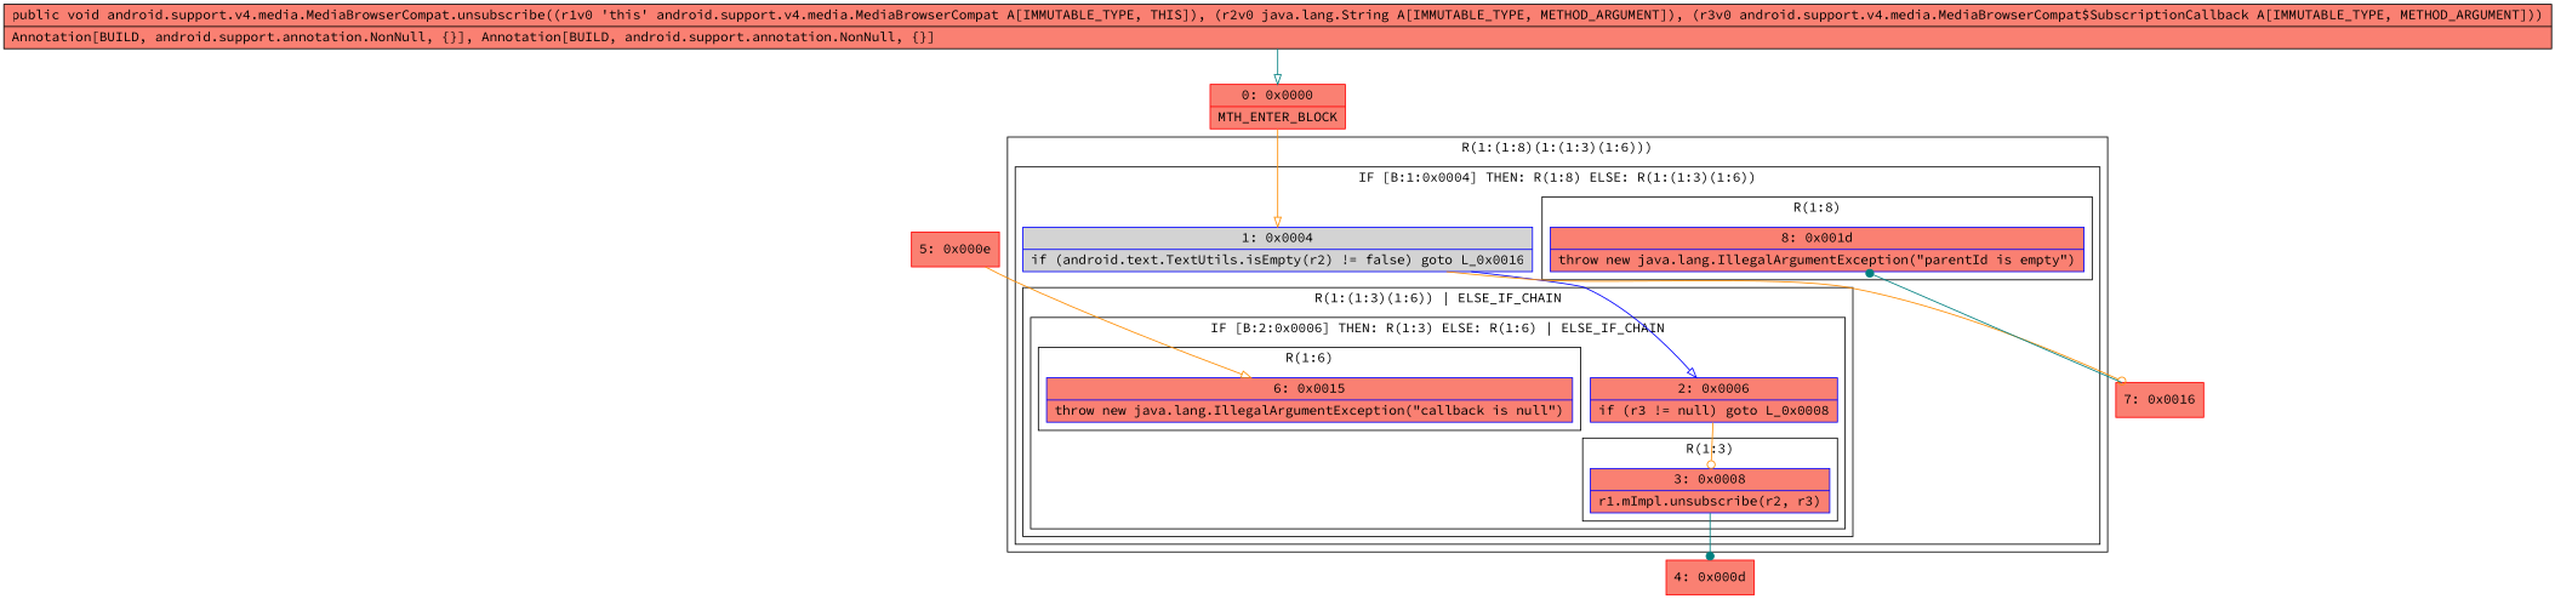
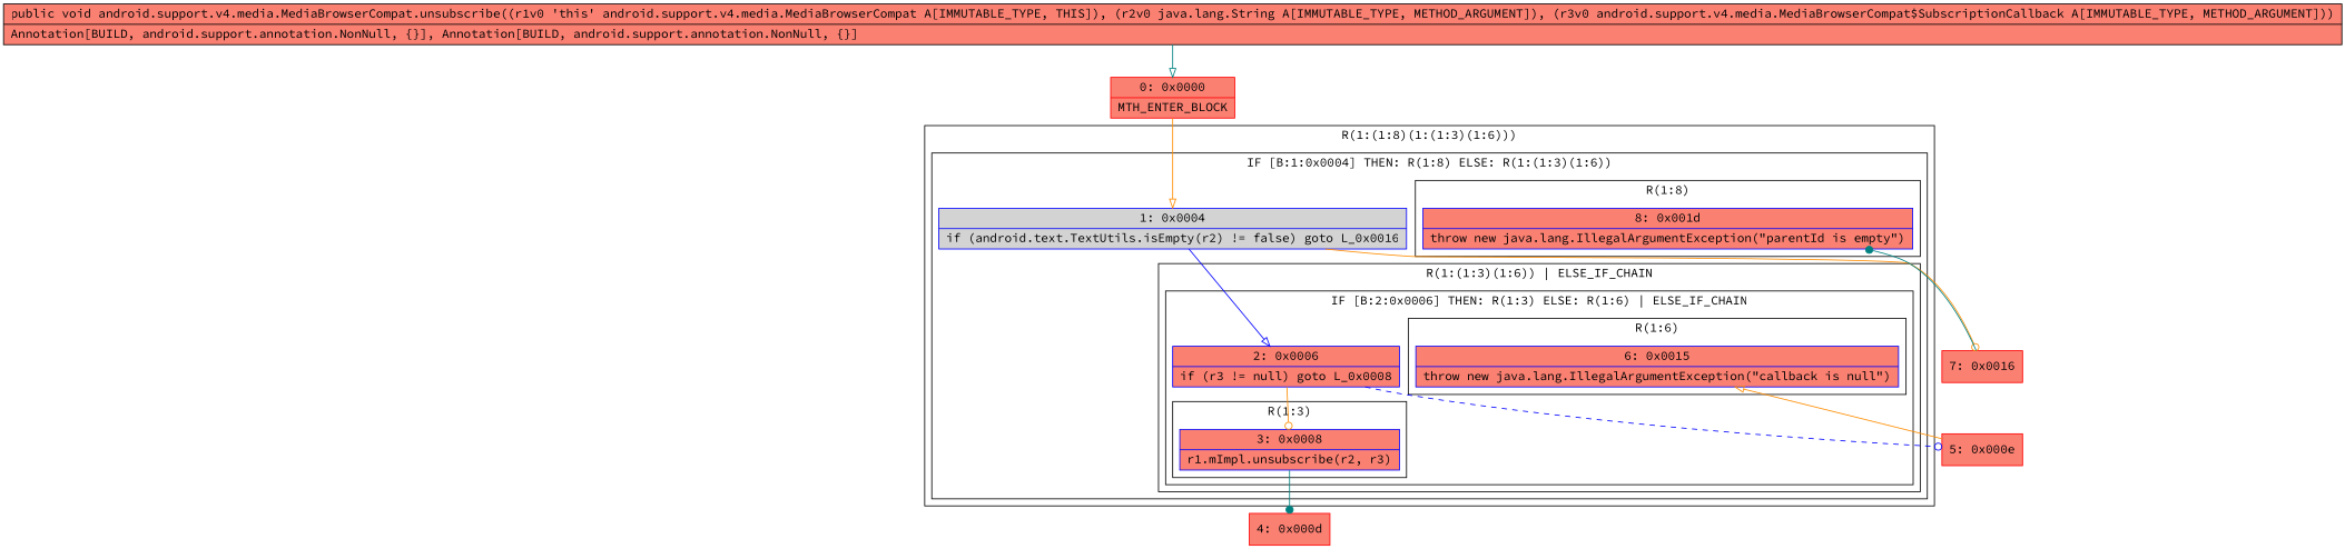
  digraph {
    fontname="Source Code Pro"
    node [color=blue fillcolor=salmon fontname="Source Code Pro" shape=record style=filled]
    edge [arrowhead=onormal color=darkorange fontname="Source Code Pro"]
    n1 [label="{8\:\ 0x001d|throw new java.lang.IllegalArgumentException(\"parentId is empty\")\l}"]
    n2 [label="{3\:\ 0x0008|r1.mImpl.unsubscribe(r2, r3)\l}"]
    n3 [label="{6\:\ 0x0015|throw new java.lang.IllegalArgumentException(\"callback is null\")\l}"]
    n4 [label="{2\:\ 0x0006|if (r3 != null) goto L_0x0008\l}"]
    n5 [fillcolor=lightgrey label="{1\:\ 0x0004|if (android.text.TextUtils.isEmpty(r2) != false) goto L_0x0016\l}"]
    n6 [color=red label="{4\:\ 0x000d}"]
    n7 [color=red label="{5\:\ 0x000e}"]
    n8 [color=red label="{7\:\ 0x0016}"]
    n9 [color=red label="{0\:\ 0x0000|MTH_ENTER_BLOCK\l}"]
    n10 [label="{public void android.support.v4.media.MediaBrowserCompat.unsubscribe((r1v0 'this' android.support.v4.media.MediaBrowserCompat A[IMMUTABLE_TYPE, THIS]), (r2v0 java.lang.String A[IMMUTABLE_TYPE, METHOD_ARGUMENT]), (r3v0 android.support.v4.media.MediaBrowserCompat$SubscriptionCallback A[IMMUTABLE_TYPE, METHOD_ARGUMENT]))  | Annotation[BUILD, android.support.annotation.NonNull, \{\}], Annotation[BUILD, android.support.annotation.NonNull, \{\}]\l}" color=""]
    subgraph cluster_1 {
      label="R(1:(1:8)(1:(1:3)(1:6)))"
      subgraph cluster_2 {
        label="IF [B:1:0x0004] THEN: R(1:8) ELSE: R(1:(1:3)(1:6))"
        n5
        subgraph cluster_3 {
          label="R(1:8)"
          n1
        }
        subgraph cluster_4 {
          label="R(1:(1:3)(1:6)) | ELSE_IF_CHAIN\l"
          subgraph cluster_5 {
            label="IF [B:2:0x0006] THEN: R(1:3) ELSE: R(1:6) | ELSE_IF_CHAIN\l"
            n4
            subgraph cluster_6 {
              label="R(1:3)"
              n2
            }
            subgraph cluster_7 {
              label="R(1:6)"
              n3
            }
          }
        }
      }
    }
    n2 -> n6 [arrowhead=dot color=teal]
    n4 -> n2 [arrowhead=odot]
+   n4 -> n7 [arrowhead=odot color=blue style=dashed]
    n5 -> n4 [color=blue style=solid]
    n5 -> n8 [arrowhead=odot]
    n7 -> n3
    n8 -> n1 [arrowhead=dot color=teal]
    n9 -> n5
    n10 -> n9 [color=teal]
  }
